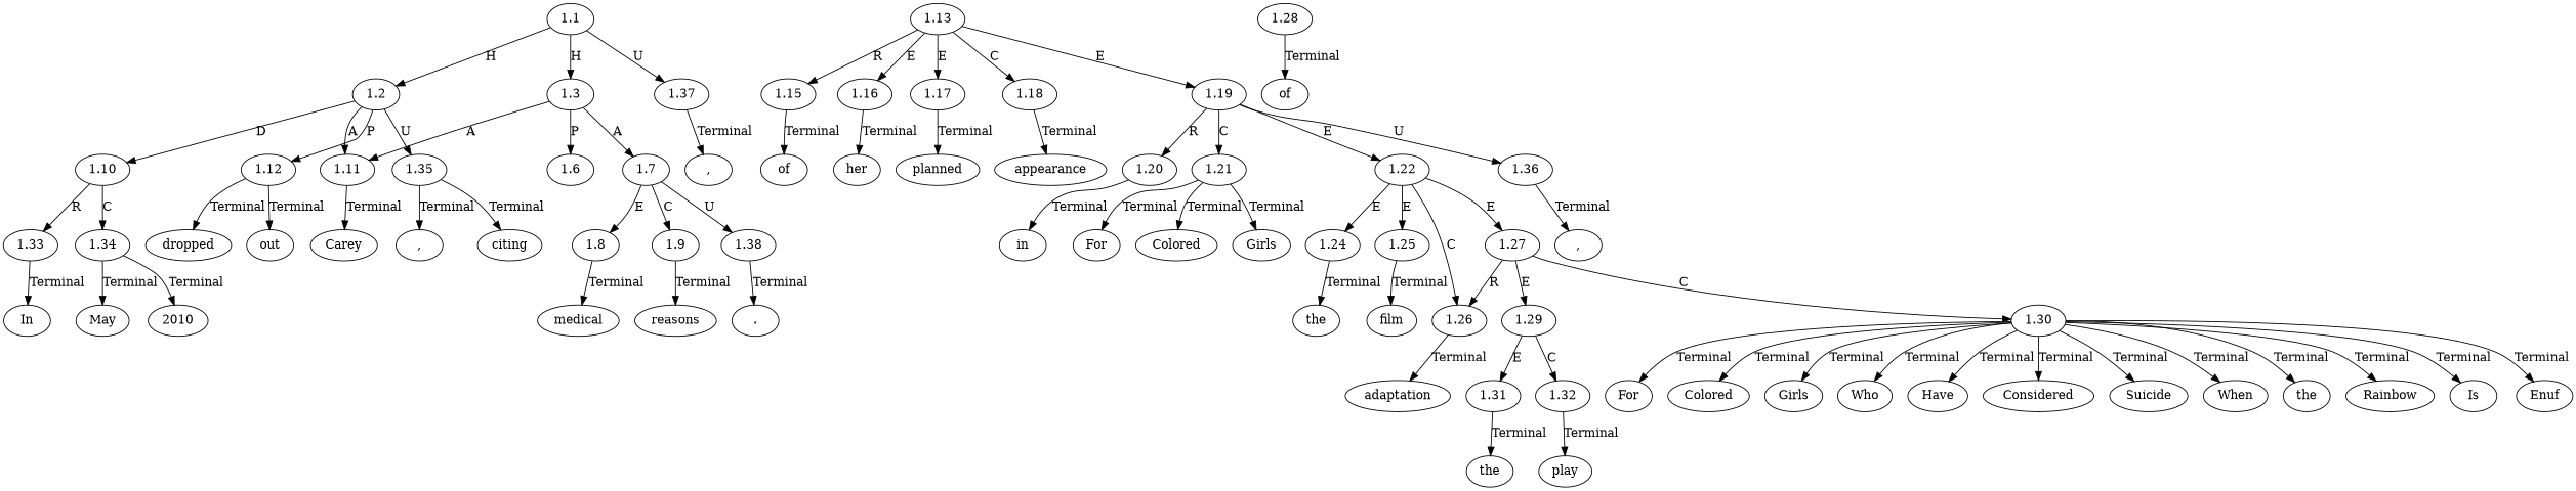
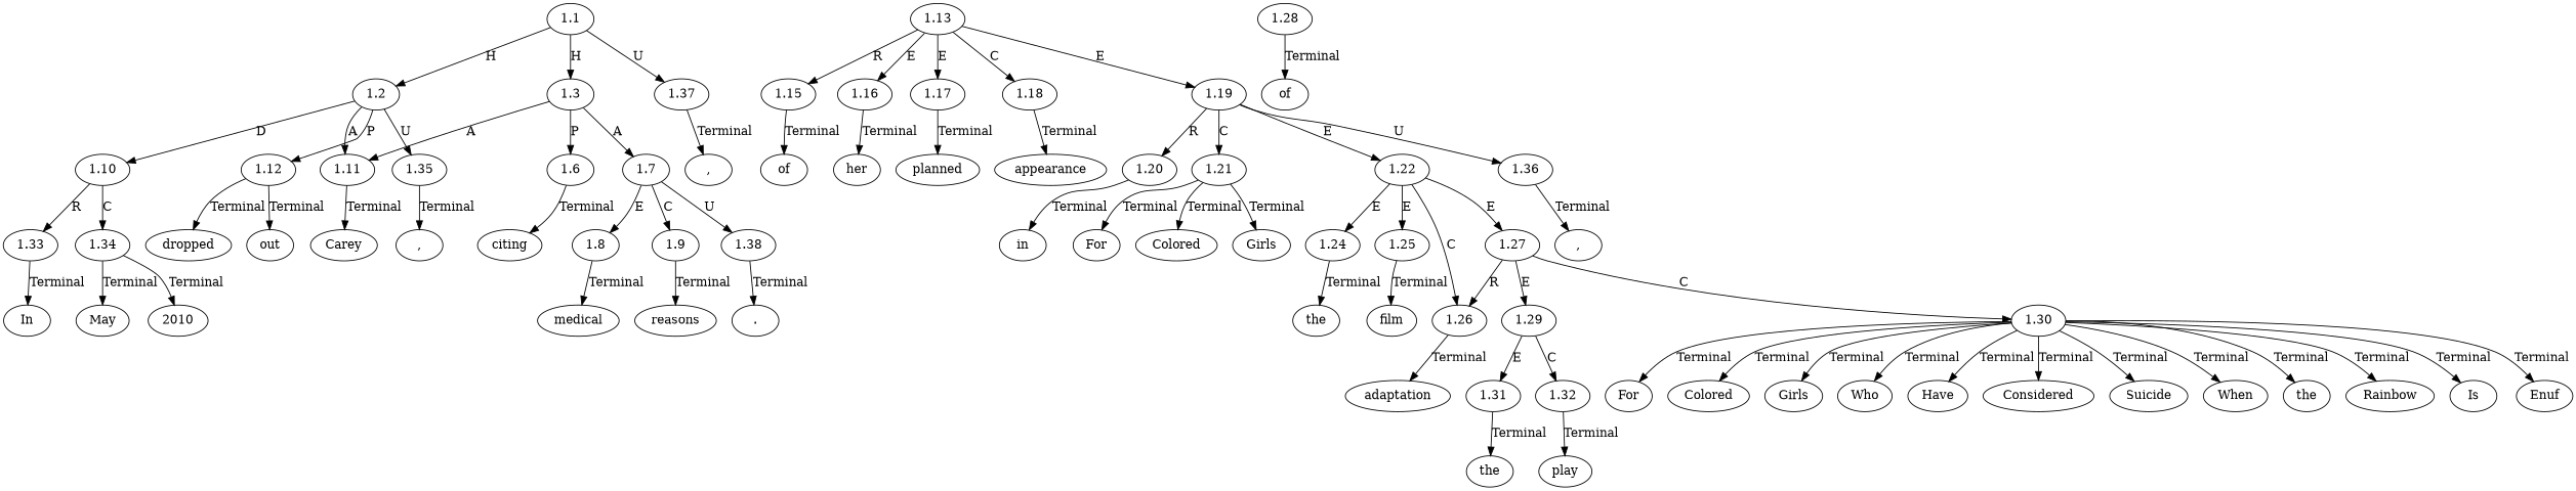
  digraph {
    node [ordering=out]
    edge [ordering=out]
    n1 [label=In]
    n2 [label=planned]
    n3 [label=appearance]
    n4 [label=in]
    n5 [label=For]
    n6 [label=Colored]
    n7 [label=Girls]
    n8 [label=","]
    n9 [label=the]
    n10 [label=film]
    n11 [label=adaptation]
    n12 [label=May]
    n13 [label=of]
    n14 [label=the]
    n15 [label=play]
    n16 [label=For]
    n17 [label=Colored]
    n18 [label=Girls]
    n19 [label=Who]
    n20 [label=Have]
    n21 [label=Considered]
    n22 [label=Suicide]
    n23 [label=2010]
    n24 [label=When]
    n25 [label=the]
    n26 [label=Rainbow]
    n27 [label=Is]
    n28 [label=Enuf]
    n29 [label=","]
    n30 [label=citing]
    n31 [label=medical]
    n32 [label=reasons]
    n33 [label="."]
    n34 [label=","]
    n35 [label=Carey]
    n36 [label=dropped]
    n37 [label=out]
    n38 [label=of]
    n39 [label=her]
    n40 [label=1.1]
    n41 [label=1.2]
    n42 [label=1.3]
    n43 [label=1.37]
    n44 [label=1.10]
    n45 [label=1.11]
    n46 [label=1.12]
    n47 [label=1.35]
    n48 [label=1.6]
    n49 [label=1.7]
    n50 [label=1.33]
    n51 [label=1.34]
    n52 [label=1.13]
    n53 [label=1.15]
    n54 [label=1.16]
    n55 [label=1.17]
    n56 [label=1.18]
    n57 [label=1.19]
    n58 [label=1.8]
    n59 [label=1.9]
    n60 [label=1.38]
    n61 [label=1.20]
    n62 [label=1.21]
    n63 [label=1.22]
    n64 [label=1.36]
    n65 [label=1.24]
    n66 [label=1.25]
    n67 [label=1.26]
    n68 [label=1.27]
    n69 [label=1.29]
    n70 [label=1.30]
    n71 [label=1.28]
    n72 [label=1.31]
    n73 [label=1.32]
    n40 -> n41 [label=H]
    n40 -> n42 [label=H]
    n40 -> n43 [label=U]
    n41 -> n44 [label=D]
    n41 -> n45 [label=A]
    n41 -> n46 [label=P]
    n41 -> n47 [label=U]
    n42 -> n45 [label=A]
    n42 -> n48 [label=P]
    n42 -> n49 [label=A]
    n43 -> n29 [label=Terminal]
    n44 -> n50 [label=R]
    n44 -> n51 [label=C]
    n45 -> n35 [label=Terminal]
    n46 -> n36 [label=Terminal]
    n46 -> n37 [label=Terminal]
    n47 -> n34 [label=Terminal]
-   n47 -> n30 [label=Terminal]
+   n48 -> n30 [label=Terminal]
    n49 -> n58 [label=E]
    n49 -> n59 [label=C]
    n49 -> n60 [label=U]
    n50 -> n1 [label=Terminal]
    n51 -> n12 [label=Terminal]
    n51 -> n23 [label=Terminal]
    n52 -> n53 [label=R]
    n52 -> n54 [label=E]
    n52 -> n55 [label=E]
    n52 -> n56 [label=C]
    n52 -> n57 [label=E]
    n53 -> n38 [label=Terminal]
    n54 -> n39 [label=Terminal]
    n55 -> n2 [label=Terminal]
    n56 -> n3 [label=Terminal]
    n57 -> n61 [label=R]
    n57 -> n62 [label=C]
    n57 -> n63 [label=E]
    n57 -> n64 [label=U]
    n58 -> n31 [label=Terminal]
    n59 -> n32 [label=Terminal]
    n60 -> n33 [label=Terminal]
    n61 -> n4 [label=Terminal]
    n62 -> n5 [label=Terminal]
    n62 -> n6 [label=Terminal]
    n62 -> n7 [label=Terminal]
    n63 -> n65 [label=E]
    n63 -> n66 [label=E]
    n63 -> n67 [label=C]
    n63 -> n68 [label=E]
    n64 -> n8 [label=Terminal]
    n65 -> n9 [label=Terminal]
    n66 -> n10 [label=Terminal]
    n67 -> n11 [label=Terminal]
    n68 -> n67 [label=R]
    n68 -> n69 [label=E]
    n68 -> n70 [label=C]
    n69 -> n72 [label=E]
    n69 -> n73 [label=C]
    n70 -> n16 [label=Terminal]
    n70 -> n17 [label=Terminal]
    n70 -> n18 [label=Terminal]
    n70 -> n19 [label=Terminal]
    n70 -> n20 [label=Terminal]
    n70 -> n21 [label=Terminal]
    n70 -> n22 [label=Terminal]
    n70 -> n24 [label=Terminal]
    n70 -> n25 [label=Terminal]
    n70 -> n26 [label=Terminal]
    n70 -> n27 [label=Terminal]
    n70 -> n28 [label=Terminal]
    n71 -> n13 [label=Terminal]
    n72 -> n14 [label=Terminal]
    n73 -> n15 [label=Terminal]
  }
